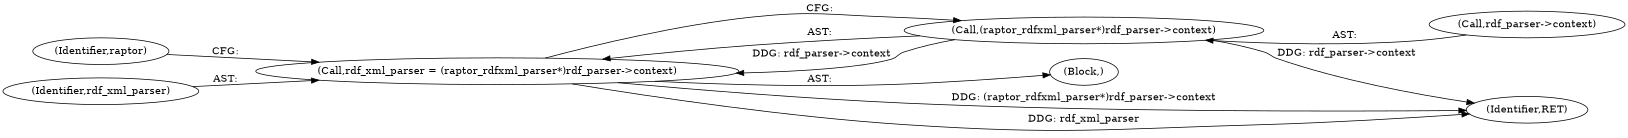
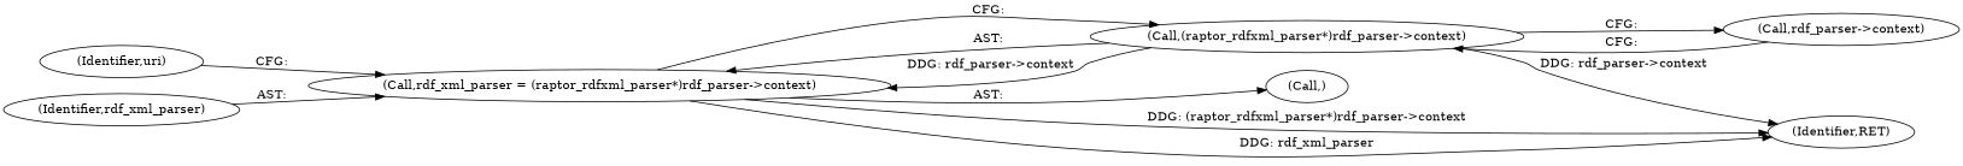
  digraph {
    rankdir=LR
    n1 [label="(Call,rdf_xml_parser = (raptor_rdfxml_parser*)rdf_parser->context)"]
    n2 [label="(Call,(raptor_rdfxml_parser*)rdf_parser->context)"]
-   n3 [label="(Block,)"]
+   n3 [label="(Call,)"]
    n4 [label="(Identifier,RET)"]
    n5 [label="(Call,rdf_parser->context)"]
-   n6 [label="(Identifier,raptor)"]
+   n6 [label="(Identifier,uri)"]
    n7 [label="(Identifier,rdf_xml_parser)"]
    n1 -> n2 [label="CFG: "]
    n1 -> n3 [label="AST: "]
    n1 -> n4 [label="DDG: (raptor_rdfxml_parser*)rdf_parser->context"]
    n1 -> n4 [label="DDG: rdf_xml_parser"]
    n2 -> n1 [label="AST: "]
    n2 -> n1 [label="DDG: rdf_parser->context"]
    n2 -> n4 [label="DDG: rdf_parser->context"]
-   n5 -> n2 [label="AST: "]
+   n2 -> n5 [label="CFG: "]
+   n5 -> n2 [label="CFG: "]
    n6 -> n1 [label="CFG: "]
    n7 -> n1 [label="AST: "]
  }
